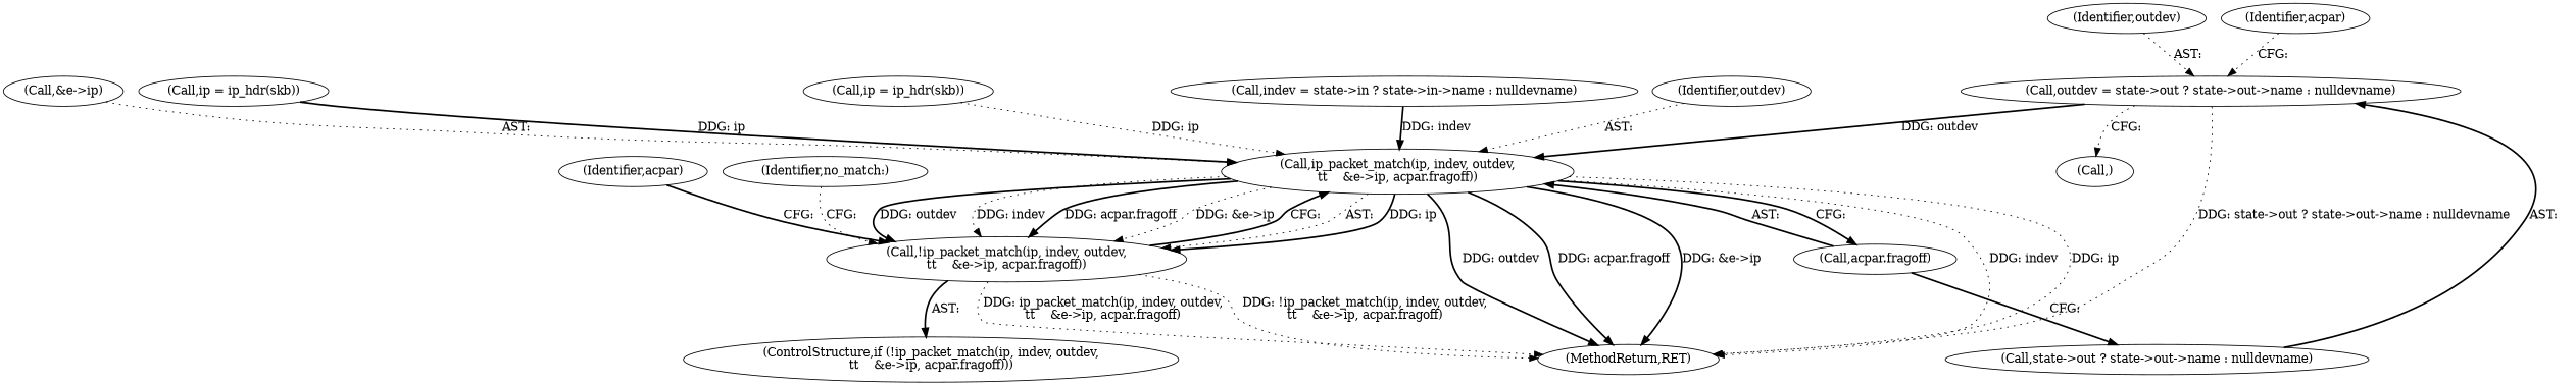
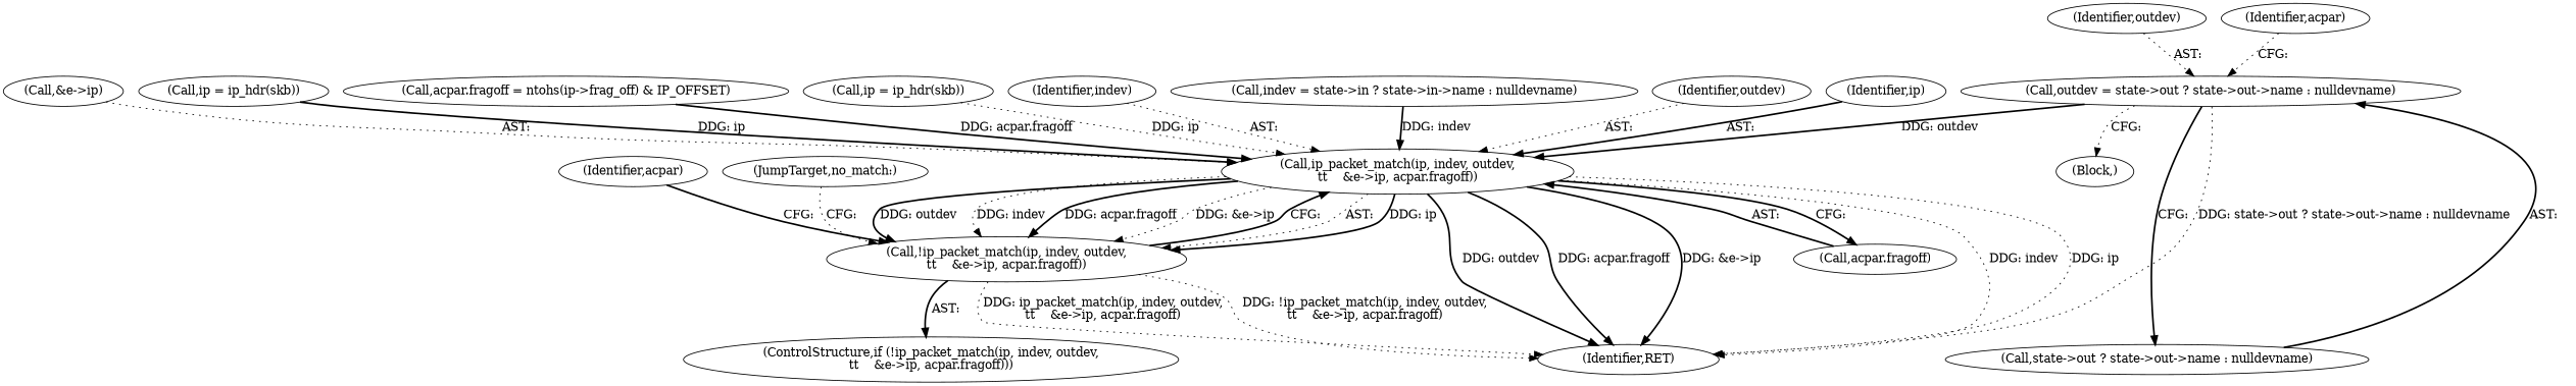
  digraph {
    edge [style=bold]
    n1 [label="(Call,outdev = state->out ? state->out->name : nulldevname)"]
    n2 [label="(Call,ip_packet_match(ip, indev, outdev,\n\t\t    &e->ip, acpar.fragoff))"]
    n3 [label="(Call,state->out ? state->out->name : nulldevname)"]
-   n4 [label="(MethodReturn,RET)"]
-   n5 [label="(Call,)"]
+   n4 [label="(Identifier,RET)"]
+   n5 [label="(Block,)"]
    n6 [label="(Call,!ip_packet_match(ip, indev, outdev,\n\t\t    &e->ip, acpar.fragoff))"]
    n7 [label="(Call,acpar.fragoff)"]
    n8 [label="(ControlStructure,if (!ip_packet_match(ip, indev, outdev,\n\t\t    &e->ip, acpar.fragoff)))"]
+   n9 [label="(Identifier,indev)"]
    n10 [label="(Call,indev = state->in ? state->in->name : nulldevname)"]
    n11 [label="(Identifier,outdev)"]
-   n12 [label="(Identifier,no_match:)"]
+   n12 [label="(JumpTarget,no_match:)"]
+   n13 [label="(Identifier,ip)"]
    n14 [label="(Call,&e->ip)"]
    n15 [label="(Identifier,outdev)"]
    n16 [label="(Call,ip = ip_hdr(skb))"]
+   n17 [label="(Call,acpar.fragoff = ntohs(ip->frag_off) & IP_OFFSET)"]
    n18 [label="(Identifier,acpar)"]
    n19 [label="(Call,ip = ip_hdr(skb))"]
    n20 [label="(Identifier,acpar)"]
    n1 -> n2 [label="DDG: outdev"]
-   n7 -> n3 [label="CFG: "]
+   n1 -> n3 [label="CFG: "]
    n1 -> n4 [label="DDG: state->out ? state->out->name : nulldevname" style=dotted]
    n1 -> n5 [label="CFG: " style=dotted]
    n2 -> n4 [label="DDG: indev" style=dotted]
    n2 -> n4 [label="DDG: &e->ip"]
    n2 -> n4 [label="DDG: ip" style=dotted]
    n2 -> n4 [label="DDG: outdev"]
    n2 -> n4 [label="DDG: acpar.fragoff"]
    n2 -> n6 [label="AST: " style=dotted]
    n2 -> n6 [label="DDG: ip"]
    n2 -> n6 [label="DDG: outdev"]
    n2 -> n6 [label="DDG: indev" style=dotted]
    n2 -> n6 [label="DDG: acpar.fragoff"]
    n2 -> n6 [label="DDG: &e->ip" style=dotted]
    n2 -> n7 [label="CFG: "]
    n3 -> n1 [label="AST: "]
    n6 -> n2 [label="CFG: "]
    n6 -> n4 [label="DDG: ip_packet_match(ip, indev, outdev,\n\t\t    &e->ip, acpar.fragoff)" style=dotted]
    n6 -> n4 [label="DDG: !ip_packet_match(ip, indev, outdev,\n\t\t    &e->ip, acpar.fragoff)" style=dotted]
    n6 -> n8 [label="AST: "]
    n7 -> n2 [label="AST: "]
+   n9 -> n2 [label="AST: " style=dotted]
    n10 -> n2 [label="DDG: indev"]
    n11 -> n2 [label="AST: " style=dotted]
    n12 -> n6 [label="CFG: " style=dotted]
+   n13 -> n2 [label="AST: "]
    n14 -> n2 [label="AST: " style=dotted]
    n15 -> n1 [label="AST: " style=dotted]
    n16 -> n2 [label="DDG: ip"]
+   n17 -> n2 [label="DDG: acpar.fragoff"]
    n18 -> n1 [label="CFG: " style=dotted]
    n19 -> n2 [label="DDG: ip" style=dotted]
    n20 -> n6 [label="CFG: "]
  }
